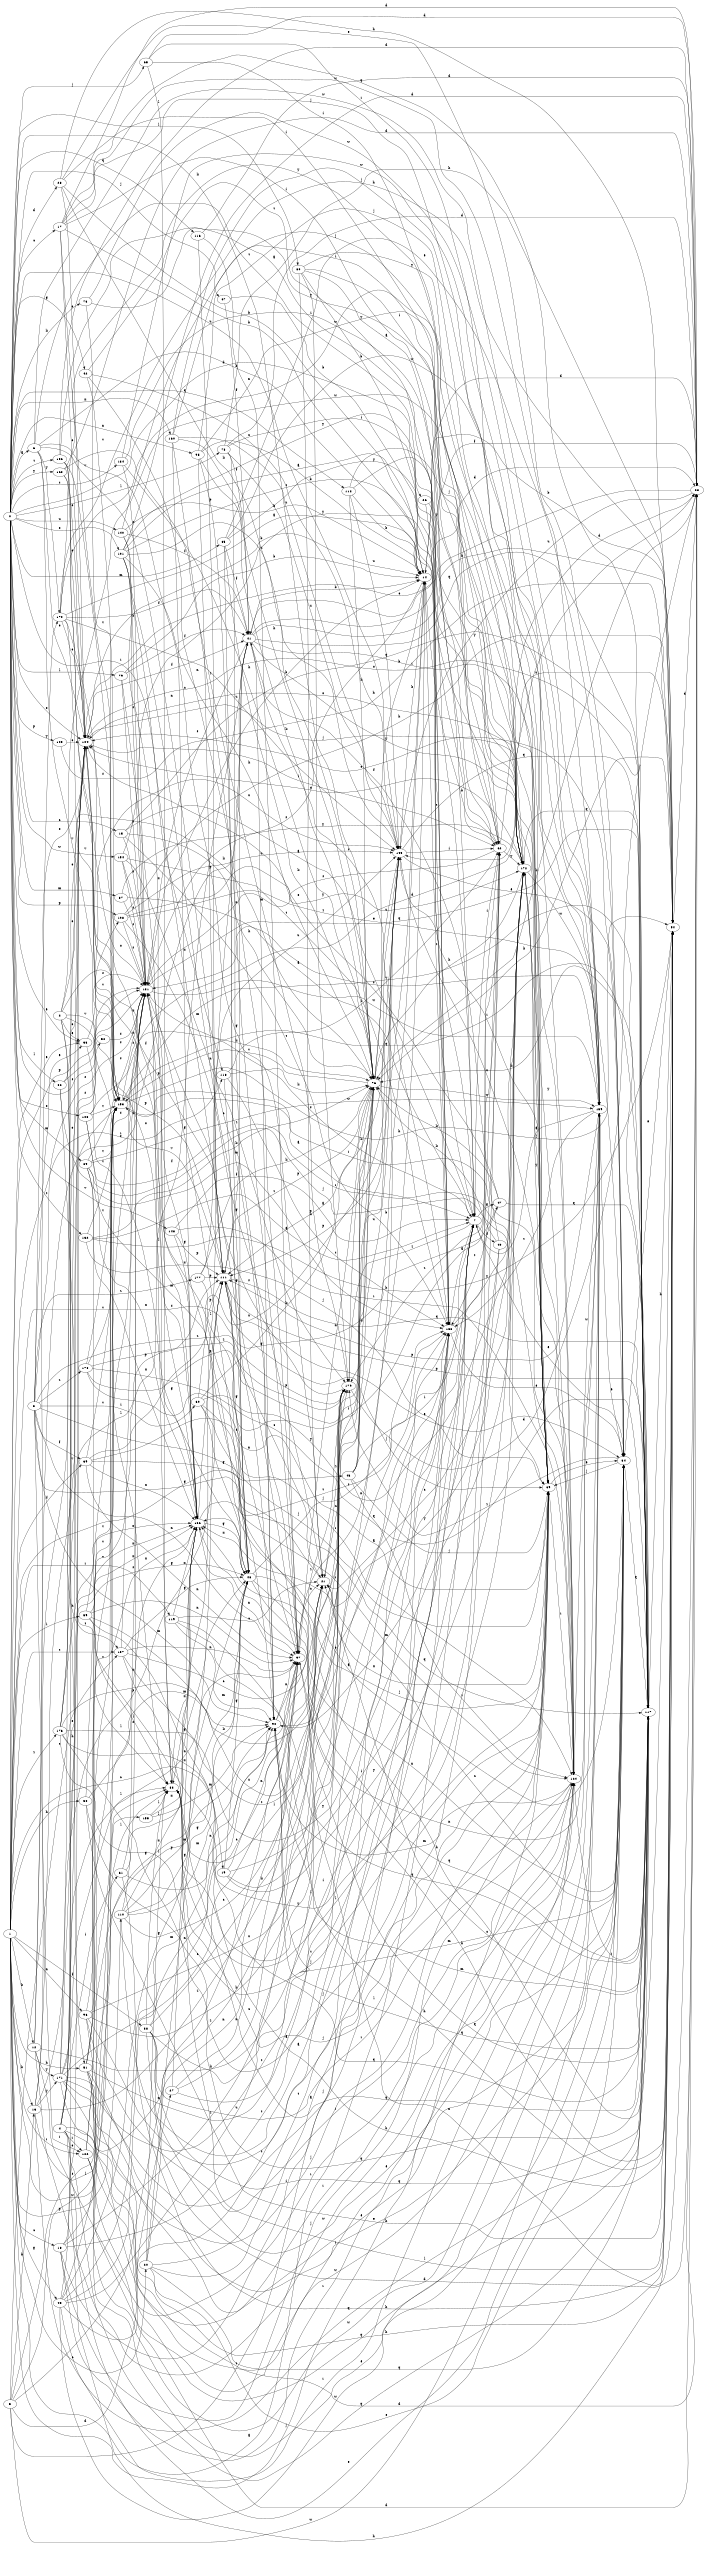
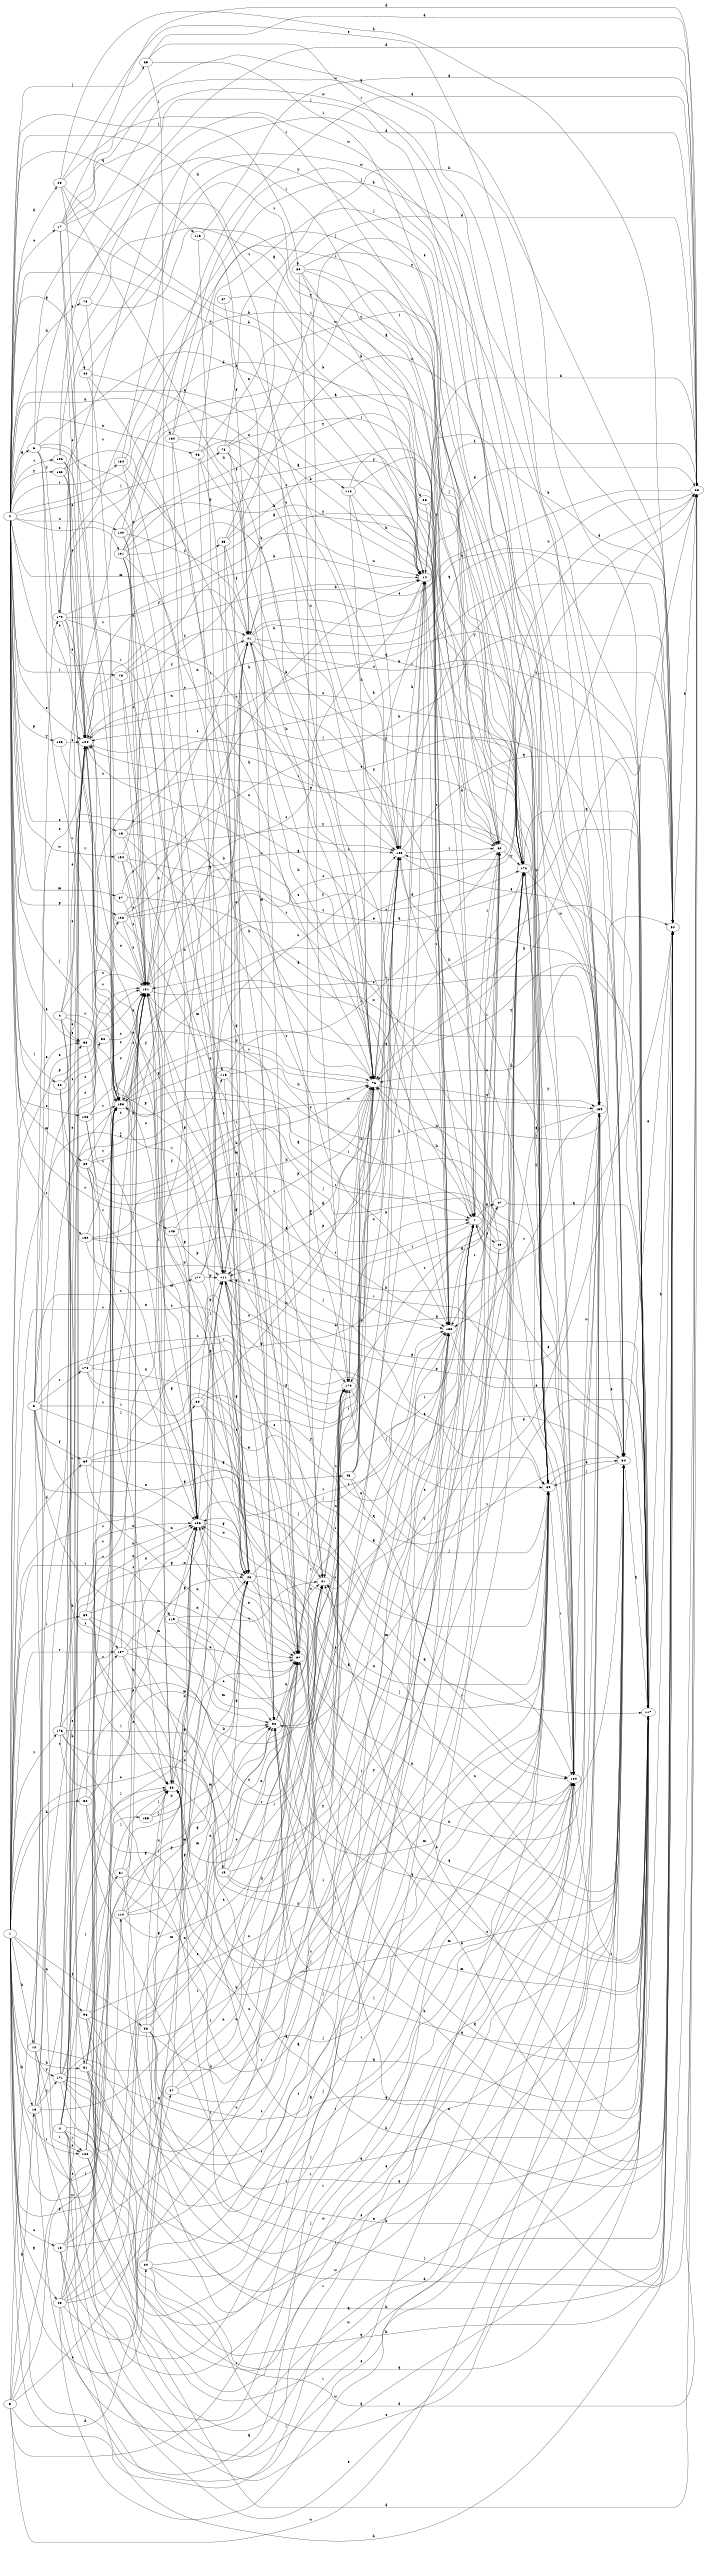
  strict digraph {
    rankdir=LR
    0
    6
    15
    17
    23
    26
    33
    42
    65
    67
    73
    76
    78
    79
    80
    82
    85
    87
    89
    95
    101
    103
    104
    105
    108
    112
    116
    118
    131
    132
    134
    136
    140
    145
    148
    154
    160
    168
    153
    159
    97
    170
    138
    14
    21
    7
    117
    69
    62
    28
    34
    54
    172
    48
    83
    124
    41
    111
    179
    90
    166
    1
    12
    13
    18
    19
    20
    38
    39
    43
    45
    47
    50
    51
    59
    96
    110
    119
    122
    137
    155
    176
    40
    171
    2
    3
    60
    177
    178
    4
    52
    61
    5
    27
    0 -> 6 [label=a]
    0 -> 15 [label=c]
    0 -> 17 [label=c]
    0 -> 23 [label=d]
    0 -> 26 [label=d]
    0 -> 33 [label=e]
    0 -> 42 [label=g]
    0 -> 65 [label=j]
-   0 -> 67 [label=j]
+   0 -> 153 [label=j]
    0 -> 73 [label=k]
    0 -> 76 [label=k]
    0 -> 78 [label=l]
    0 -> 79 [label=l]
    0 -> 80 [label=l]
    0 -> 82 [label=l]
    0 -> 85 [label=m]
    0 -> 87 [label=m]
    0 -> 89 [label=m]
    0 -> 95 [label=n]
    0 -> 101 [label=o]
    0 -> 103 [label=o]
    0 -> 104 [label=o]
    0 -> 105 [label=p]
    0 -> 108 [label=p]
    0 -> 112 [label=q]
    0 -> 116 [label=q]
    0 -> 118 [label=r]
    0 -> 131 [label=s]
    0 -> 132 [label=t]
    0 -> 134 [label=t]
    0 -> 136 [label=t]
    0 -> 140 [label=u]
    0 -> 145 [label=u]
    0 -> 148 [label=v]
    0 -> 154 [label=w]
    0 -> 160 [label=x]
    0 -> 168 [label=y]
    6 -> 104 [label=o]
    6 -> 153 [label=v]
    6 -> 159 [label=w]
    6 -> 97 [label=n]
    6 -> 170 [label=y]
    6 -> 138 [label=t]
    6 -> 14 [label=b]
    6 -> 21 [label=c]
    15 -> 76 [label=k]
    15 -> 131 [label=s]
    15 -> 138 [label=t]
    15 -> 7 [label=a]
    15 -> 117 [label=q]
    17 -> 104 [label=o]
    17 -> 153 [label=v]
    17 -> 159 [label=w]
    17 -> 14 [label=b]
    17 -> 117 [label=q]
    17 -> 69 [label=j]
    17 -> 62 [label=i]
    17 -> 28 [label=d]
    23 -> 76 [label=k]
    23 -> 104 [label=o]
    23 -> 14 [label=b]
    23 -> 62 [label=i]
    23 -> 34 [label=e]
    23 -> 54 [label=h]
    26 -> 138 [label=t]
    26 -> 172 [label=y]
    33 -> 145 [label=u]
    33 -> 48 [label=g]
    42 -> 145 [label=u]
    42 -> 153 [label=v]
    42 -> 97 [label=n]
    42 -> 138 [label=t]
    65 -> 62 [label=i]
    65 -> 28 [label=d]
    65 -> 83 [label=l]
    65 -> 124 [label=r]
    67 -> 14 [label=b]
    67 -> 41 [label=f]
    73 -> 153 [label=v]
    73 -> 159 [label=w]
    73 -> 172 [label=y]
    76 -> 145 [label=u]
    76 -> 153 [label=v]
    76 -> 159 [label=w]
    76 -> 97 [label=n]
    76 -> 14 [label=b]
    76 -> 83 [label=l]
    76 -> 111 [label=p]
    78 -> 145 [label=u]
    78 -> 62 [label=i]
    78 -> 28 [label=d]
    78 -> 54 [label=h]
    78 -> 48 [label=g]
    78 -> 41 [label=f]
    79 -> 131 [label=s]
    79 -> 14 [label=b]
    79 -> 48 [label=g]
    79 -> 41 [label=f]
    80 -> 14 [label=b]
    80 -> 21 [label=c]
    80 -> 7 [label=a]
    80 -> 62 [label=i]
    80 -> 172 [label=y]
    80 -> 179 [label=z]
    82 -> 104 [label=o]
    82 -> 131 [label=s]
    82 -> 83 [label=l]
    82 -> 90 [label=m]
    85 -> 76 [label=k]
    85 -> 159 [label=w]
    85 -> 34 [label=e]
    85 -> 172 [label=y]
    85 -> 48 [label=g]
    85 -> 41 [label=f]
    87 -> 131 [label=s]
    87 -> 7 [label=a]
    87 -> 172 [label=y]
    89 -> 131 [label=s]
    89 -> 153 [label=v]
    89 -> 159 [label=w]
    89 -> 138 [label=t]
    89 -> 69 [label=j]
    89 -> 83 [label=l]
    89 -> 166 [label=x]
    95 -> 76 [label=k]
    95 -> 14 [label=b]
    95 -> 69 [label=j]
    95 -> 172 [label=y]
    95 -> 111 [label=p]
    95 -> 90 [label=m]
    101 -> 76 [label=k]
    101 -> 131 [label=s]
    101 -> 145 [label=u]
    101 -> 138 [label=t]
    101 -> 7 [label=a]
    101 -> 28 [label=d]
    101 -> 172 [label=y]
    101 -> 90 [label=m]
    101 -> 166 [label=x]
    103 -> 76 [label=k]
    103 -> 131 [label=s]
    103 -> 153 [label=v]
    103 -> 124 [label=r]
    103 -> 166 [label=x]
    104 -> 153 [label=v]
    104 -> 14 [label=b]
    104 -> 69 [label=j]
    104 -> 62 [label=i]
    104 -> 41 [label=f]
    104 -> 111 [label=p]
    105 -> 104 [label=o]
    105 -> 54 [label=h]
    108 -> 131 [label=s]
    108 -> 145 [label=u]
    108 -> 21 [label=c]
    108 -> 34 [label=e]
    108 -> 54 [label=h]
    108 -> 172 [label=y]
    112 -> 76 [label=k]
    112 -> 145 [label=u]
    112 -> 14 [label=b]
    112 -> 69 [label=j]
    112 -> 172 [label=y]
    116 -> 97 [label=n]
    116 -> 28 [label=d]
    116 -> 111 [label=p]
    118 -> 76 [label=k]
    118 -> 138 [label=t]
    118 -> 62 [label=i]
    118 -> 48 [label=g]
    131 -> 104 [label=o]
    131 -> 159 [label=w]
    131 -> 14 [label=b]
    131 -> 117 [label=q]
    131 -> 83 [label=l]
    132 -> 76 [label=k]
    132 -> 153 [label=v]
    132 -> 7 [label=a]
    132 -> 69 [label=j]
    132 -> 54 [label=h]
    134 -> 76 [label=k]
    134 -> 131 [label=s]
    134 -> 159 [label=w]
    134 -> 62 [label=i]
    136 -> 104 [label=o]
    136 -> 153 [label=v]
    136 -> 7 [label=a]
    136 -> 28 [label=d]
    136 -> 166 [label=x]
    140 -> 131 [label=s]
    140 -> 97 [label=n]
    140 -> 14 [label=b]
    140 -> 69 [label=j]
    140 -> 41 [label=f]
    145 -> 14 [label=b]
    145 -> 117 [label=q]
    145 -> 62 [label=i]
    145 -> 34 [label=e]
    145 -> 124 [label=r]
    145 -> 111 [label=p]
    148 -> 7 [label=a]
    148 -> 124 [label=r]
    148 -> 111 [label=p]
    148 -> 166 [label=x]
    154 -> 131 [label=s]
    154 -> 138 [label=t]
    154 -> 172 [label=y]
    154 -> 48 [label=g]
    154 -> 179 [label=z]
    160 -> 76 [label=k]
    160 -> 145 [label=u]
    160 -> 97 [label=n]
    160 -> 69 [label=j]
    160 -> 62 [label=i]
    160 -> 166 [label=x]
    168 -> 104 [label=o]
    168 -> 172 [label=y]
    168 -> 179 [label=z]
    168 -> 166 [label=x]
    153 -> 131 [label=s]
    153 -> 7 [label=a]
    153 -> 117 [label=q]
    153 -> 28 [label=d]
    153 -> 54 [label=h]
    153 -> 124 [label=r]
    159 -> 131 [label=s]
    159 -> 97 [label=n]
    159 -> 138 [label=t]
    159 -> 7 [label=a]
    159 -> 34 [label=e]
    159 -> 111 [label=p]
    97 -> 21 [label=c]
    97 -> 117 [label=q]
    170 -> 104 [label=o]
    170 -> 131 [label=s]
    170 -> 145 [label=u]
    170 -> 153 [label=v]
    170 -> 159 [label=w]
    170 -> 7 [label=a]
    170 -> 28 [label=d]
    170 -> 54 [label=h]
    170 -> 41 [label=f]
    138 -> 7 [label=a]
    138 -> 34 [label=e]
-   138 -> 172 [label=y]
+   47 -> 172 [label=y]
    138 -> 83 [label=l]
    14 -> 131 [label=s]
    14 -> 97 [label=n]
    14 -> 138 [label=t]
    14 -> 28 [label=d]
    14 -> 111 [label=p]
    21 -> 131 [label=s]
    21 -> 172 [label=y]
    21 -> 179 [label=z]
    7 -> 131 [label=s]
    7 -> 62 [label=i]
    7 -> 34 [label=e]
    7 -> 179 [label=z]
    7 -> 47 [label=g]
    7 -> 40 [label=f]
    117 -> 76 [label=k]
    117 -> 104 [label=o]
    117 -> 153 [label=v]
    117 -> 21 [label=c]
    117 -> 54 [label=h]
    117 -> 124 [label=r]
    117 -> 111 [label=p]
    117 -> 90 [label=m]
    69 -> 104 [label=o]
    69 -> 34 [label=e]
    69 -> 172 [label=y]
    69 -> 124 [label=r]
    69 -> 166 [label=x]
    62 -> 131 [label=s]
    62 -> 14 [label=b]
    62 -> 28 [label=d]
    62 -> 172 [label=y]
    62 -> 179 [label=z]
    28 -> 76 [label=k]
    28 -> 104 [label=o]
    28 -> 145 [label=u]
    28 -> 41 [label=f]
    28 -> 166 [label=x]
    34 -> 104 [label=o]
    34 -> 21 [label=c]
    34 -> 117 [label=q]
    34 -> 69 [label=j]
    34 -> 179 [label=z]
    34 -> 90 [label=m]
    34 -> 166 [label=x]
    54 -> 76 [label=k]
    54 -> 145 [label=u]
    54 -> 14 [label=b]
    54 -> 28 [label=d]
    54 -> 34 [label=e]
    54 -> 83 [label=l]
    172 -> 76 [label=k]
    172 -> 104 [label=o]
    172 -> 159 [label=w]
    172 -> 21 [label=c]
    172 -> 117 [label=q]
    172 -> 69 [label=j]
    48 -> 138 [label=t]
    48 -> 117 [label=q]
    48 -> 69 [label=j]
    48 -> 54 [label=h]
    48 -> 166 [label=x]
    83 -> 166 [label=x]
    124 -> 145 [label=u]
    124 -> 159 [label=w]
    124 -> 172 [label=y]
    124 -> 83 [label=l]
    124 -> 90 [label=m]
    41 -> 131 [label=s]
    41 -> 138 [label=t]
    41 -> 14 [label=b]
    41 -> 117 [label=q]
    41 -> 28 [label=d]
    41 -> 54 [label=h]
    41 -> 172 [label=y]
    41 -> 83 [label=l]
    41 -> 124 [label=r]
    41 -> 90 [label=m]
    111 -> 153 [label=v]
    111 -> 21 [label=c]
    111 -> 117 [label=q]
    111 -> 69 [label=j]
    111 -> 34 [label=e]
    111 -> 48 [label=g]
    111 -> 41 [label=f]
    179 -> 76 [label=k]
    179 -> 131 [label=s]
    179 -> 21 [label=c]
    179 -> 28 [label=d]
    179 -> 111 [label=p]
    90 -> 97 [label=n]
    90 -> 7 [label=a]
    90 -> 117 [label=q]
    90 -> 179 [label=z]
    166 -> 104 [label=o]
    166 -> 131 [label=s]
    166 -> 97 [label=n]
    166 -> 138 [label=t]
    166 -> 48 [label=g]
    166 -> 111 [label=p]
    1 -> 33 [label=e]
    1 -> 108 [label=p]
    1 -> 118 [label=r]
    1 -> 7 [label=a]
    1 -> 69 [label=j]
    1 -> 12 [label=b]
    1 -> 13 [label=b]
    1 -> 18 [label=c]
    1 -> 19 [label=c]
    1 -> 20 [label=c]
    1 -> 38 [label=f]
    1 -> 39 [label=f]
    1 -> 43 [label=g]
    1 -> 45 [label=g]
    1 -> 47 [label=g]
    1 -> 50 [label=h]
    1 -> 51 [label=h]
    1 -> 59 [label=i]
    1 -> 96 [label=n]
    1 -> 110 [label=p]
    1 -> 119 [label=r]
    1 -> 122 [label=r]
    1 -> 137 [label=t]
    1 -> 155 [label=w]
    1 -> 176 [label=z]
    12 -> 76 [label=k]
    12 -> 104 [label=o]
    12 -> 159 [label=w]
    12 -> 124 [label=r]
    12 -> 41 [label=f]
    12 -> 171 [label=y]
    13 -> 131 [label=s]
    13 -> 153 [label=v]
    13 -> 117 [label=q]
    13 -> 48 [label=g]
    13 -> 111 [label=p]
    13 -> 179 [label=z]
    13 -> 171 [label=y]
    18 -> 104 [label=o]
    18 -> 138 [label=t]
    18 -> 69 [label=j]
    18 -> 62 [label=i]
    18 -> 83 [label=l]
    18 -> 124 [label=r]
    18 -> 179 [label=z]
    19 -> 97 [label=n]
    19 -> 7 [label=a]
    19 -> 62 [label=i]
    19 -> 172 [label=y]
    19 -> 48 [label=g]
    20 -> 97 [label=n]
    20 -> 138 [label=t]
    20 -> 7 [label=a]
    20 -> 117 [label=q]
    20 -> 34 [label=e]
    20 -> 48 [label=g]
    20 -> 83 [label=l]
    38 -> 76 [label=k]
    38 -> 21 [label=c]
    38 -> 117 [label=q]
    38 -> 62 [label=i]
    38 -> 28 [label=d]
    38 -> 34 [label=e]
    38 -> 83 [label=l]
    38 -> 124 [label=r]
    39 -> 145 [label=u]
    39 -> 153 [label=v]
    39 -> 97 [label=n]
    39 -> 69 [label=j]
    39 -> 124 [label=r]
    39 -> 166 [label=x]
    43 -> 76 [label=k]
    43 -> 145 [label=u]
    43 -> 14 [label=b]
    43 -> 69 [label=j]
    43 -> 62 [label=i]
    43 -> 124 [label=r]
    45 -> 104 [label=o]
    45 -> 145 [label=u]
    45 -> 159 [label=w]
    45 -> 97 [label=n]
    45 -> 138 [label=t]
    45 -> 48 [label=g]
    45 -> 124 [label=r]
    45 -> 90 [label=m]
    45 -> 166 [label=x]
    47 -> 76 [label=k]
    47 -> 104 [label=o]
    47 -> 138 [label=t]
    47 -> 117 [label=q]
    50 -> 153 [label=v]
    50 -> 69 [label=j]
    50 -> 54 [label=h]
    50 -> 90 [label=m]
    51 -> 153 [label=v]
    51 -> 7 [label=a]
    51 -> 69 [label=j]
    51 -> 28 [label=d]
    51 -> 34 [label=e]
    51 -> 54 [label=h]
    51 -> 90 [label=m]
    51 -> 166 [label=x]
    59 -> 145 [label=u]
    59 -> 153 [label=v]
    59 -> 97 [label=n]
    59 -> 117 [label=q]
    59 -> 54 [label=h]
    59 -> 48 [label=g]
    96 -> 76 [label=k]
    96 -> 145 [label=u]
    96 -> 153 [label=v]
    96 -> 69 [label=j]
    96 -> 54 [label=h]
    96 -> 124 [label=r]
    96 -> 41 [label=f]
    110 -> 131 [label=s]
    110 -> 21 [label=c]
    110 -> 7 [label=a]
    110 -> 48 [label=g]
    110 -> 111 [label=p]
    110 -> 90 [label=m]
    110 -> 166 [label=x]
    119 -> 21 [label=c]
    119 -> 117 [label=q]
    119 -> 54 [label=h]
    119 -> 90 [label=m]
    119 -> 166 [label=x]
    122 -> 131 [label=s]
    122 -> 153 [label=v]
    122 -> 159 [label=w]
    122 -> 34 [label=e]
    122 -> 124 [label=r]
    137 -> 131 [label=s]
    137 -> 97 [label=n]
    137 -> 21 [label=c]
    137 -> 117 [label=q]
    137 -> 172 [label=y]
    137 -> 48 [label=g]
    155 -> 83 [label=l]
    155 -> 90 [label=m]
    155 -> 166 [label=x]
    176 -> 76 [label=k]
    176 -> 104 [label=o]
    176 -> 138 [label=t]
    176 -> 117 [label=q]
    176 -> 69 [label=j]
    176 -> 172 [label=y]
-   176 -> 111 [label=p]
    176 -> 166 [label=x]
    40 -> 76 [label=k]
    40 -> 83 [label=l]
    40 -> 41 [label=f]
    40 -> 90 [label=m]
    171 -> 104 [label=o]
    171 -> 159 [label=w]
    171 -> 97 [label=n]
    171 -> 138 [label=t]
    171 -> 21 [label=c]
    171 -> 117 [label=q]
    171 -> 69 [label=j]
    171 -> 28 [label=d]
    171 -> 83 [label=l]
    171 -> 166 [label=x]
    2 -> 33 [label=e]
    2 -> 76 [label=k]
    2 -> 153 [label=v]
-   2 -> 159 [label=w]
+   2 -> 159 [label=a]
    2 -> 83 [label=l]
    2 -> 111 [label=p]
    2 -> 51 [label=h]
    2 -> 137 [label=t]
    3 -> 33 [label=e]
    3 -> 131 [label=s]
    3 -> 97 [label=n]
    3 -> 170 [label=y]
    3 -> 69 [label=j]
    3 -> 34 [label=e]
    3 -> 179 [label=z]
    3 -> 90 [label=m]
    3 -> 39 [label=f]
    3 -> 122 [label=r]
    3 -> 60 [label=i]
    3 -> 177 [label=z]
    3 -> 178 [label=z]
    60 -> 76 [label=k]
    60 -> 117 [label=q]
    60 -> 62 [label=i]
    60 -> 54 [label=h]
    60 -> 48 [label=g]
    60 -> 111 [label=p]
    177 -> 76 [label=k]
    177 -> 145 [label=u]
    177 -> 97 [label=n]
    177 -> 111 [label=p]
    178 -> 131 [label=s]
    178 -> 153 [label=v]
    178 -> 117 [label=q]
    178 -> 172 [label=y]
    178 -> 124 [label=r]
    178 -> 179 [label=z]
    4 -> 104 [label=o]
    4 -> 117 [label=q]
    4 -> 34 [label=e]
    4 -> 54 [label=h]
    4 -> 124 [label=r]
    4 -> 179 [label=z]
    4 -> 166 [label=x]
    4 -> 122 [label=r]
    4 -> 52 [label=h]
    4 -> 61 [label=i]
    52 -> 131 [label=s]
    61 -> 131 [label=s]
    61 -> 97 [label=n]
    61 -> 34 [label=e]
    61 -> 48 [label=g]
    5 -> 131 [label=s]
    5 -> 159 [label=w]
    5 -> 97 [label=n]
    5 -> 138 [label=t]
    5 -> 83 [label=l]
    5 -> 13 [label=b]
    5 -> 137 [label=t]
    5 -> 27 [label=d]
    27 -> 97 [label=n]
    27 -> 138 [label=t]
    27 -> 21 [label=c]
    27 -> 166 [label=x]
  }
